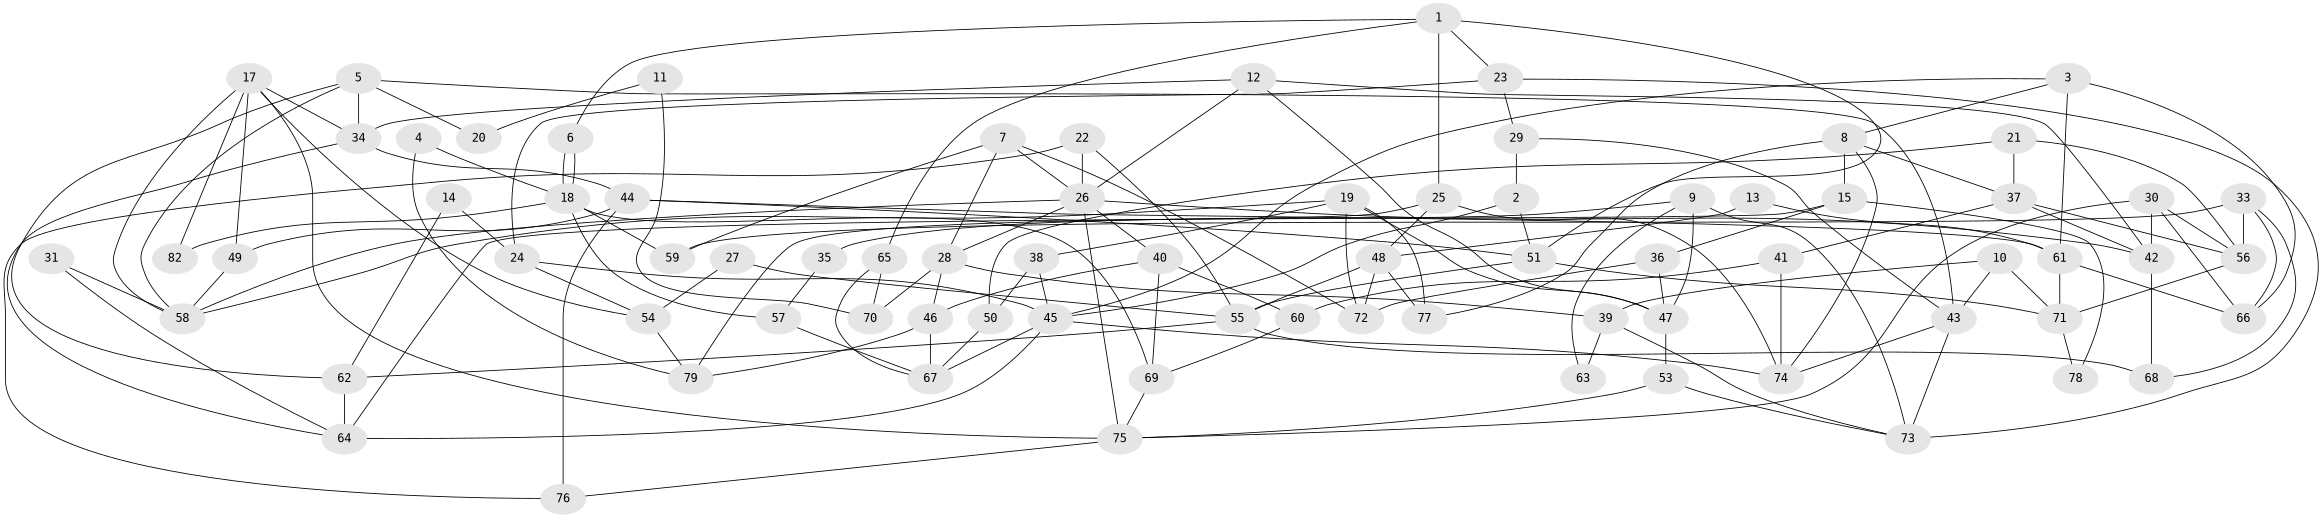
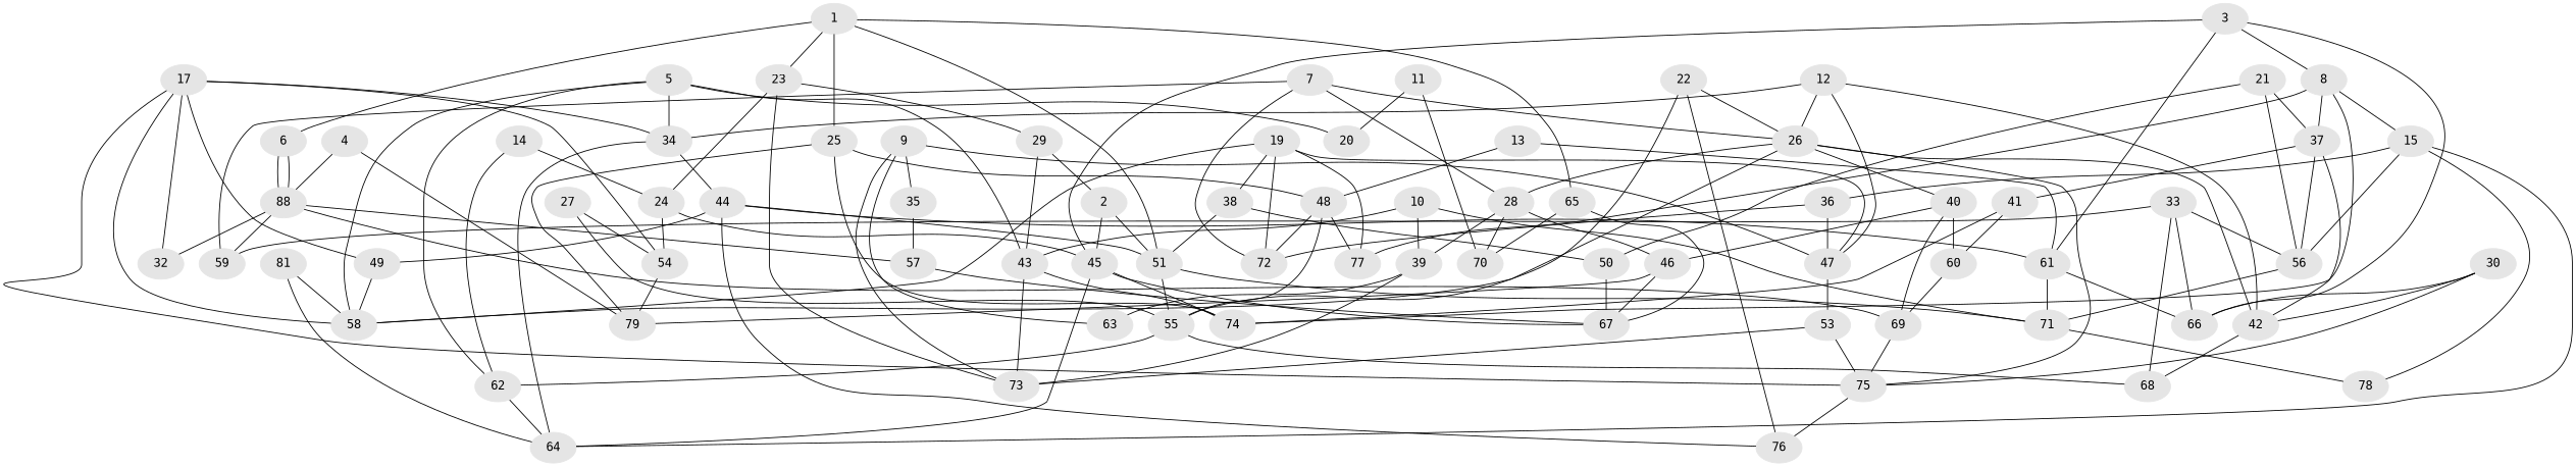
  graph {
    fontname="DejaVu Sans Mono"
    node [color=gray90 fontname="DejaVu Sans Mono" style=filled]
    edge [fontname="DejaVu Sans Mono"]
    1
    6
    23
    25
    51
    65
-   18
+   18 [label=88]
    73
    24
    29
    79
    74
    48
    71
    55
    70
    67
    2
    45
    64
    3
    8
    61
    66
    15
    37
    77
    4
    59
-   32 [label=82]
+   32
    57
    69
    5
    20
    34
    43
    58
    62
    44
    7
    26
    28
    72
    42
    75
    40
    39
    46
    36
    56
    78
    41
    9
    35
    47
    63
    53
    10
    11
    12
    68
    13
    14
    54
    17
    49
    76
    19
    38
    50
    21
    22
    60
    27
    30
-   31
+   31 [label=81]
    33
    1 -- 6
    1 -- 23
    1 -- 25
    1 -- 51
    1 -- 65
    6 -- 18
    6 -- 18
    23 -- 73
    23 -- 24
    23 -- 29
    25 -- 79
    25 -- 74
    25 -- 48
    51 -- 71
    51 -- 55
    65 -- 70
    65 -- 67
    18 -- 59
    18 -- 32
    18 -- 57
    18 -- 69
    24 -- 45
    24 -- 54
    29 -- 2
    29 -- 43
    48 -- 55
    48 -- 77
    48 -- 72
    71 -- 78
    55 -- 62
    55 -- 68
    2 -- 51
    2 -- 45
    45 -- 74
    45 -- 67
    45 -- 64
    3 -- 45
    3 -- 8
    3 -- 61
    3 -- 66
    8 -- 74
    8 -- 15
    8 -- 37
    8 -- 77
    61 -- 71
    61 -- 66
    15 -- 64
    15 -- 36
-   30 -- 56
+   15 -- 56
    15 -- 78
    37 -- 42
    37 -- 56
    37 -- 41
    4 -- 18
    4 -- 79
    57 -- 67
    69 -- 75
    5 -- 20
    5 -- 34
    5 -- 43
    5 -- 58
    5 -- 62
    34 -- 64
    34 -- 44
    43 -- 73
    43 -- 74
    62 -- 64
    44 -- 51
    44 -- 61
    44 -- 49
    44 -- 76
    7 -- 59
    7 -- 26
    7 -- 28
    7 -- 72
    26 -- 58
    26 -- 28
    26 -- 42
    26 -- 75
    26 -- 40
    28 -- 70
    28 -- 39
    28 -- 46
    42 -- 68
    75 -- 76
    40 -- 69
    40 -- 46
    40 -- 60
    39 -- 73
    39 -- 63
    46 -- 79
    46 -- 67
    36 -- 72
    36 -- 47
    56 -- 71
    41 -- 74
    41 -- 60
    9 -- 73
    9 -- 35
    9 -- 47
    9 -- 63
    35 -- 57
    47 -- 53
    53 -- 73
    53 -- 75
    10 -- 71
    10 -- 43
    10 -- 39
    11 -- 70
    11 -- 20
    12 -- 34
    12 -- 26
    12 -- 42
    12 -- 47
    13 -- 48
    13 -- 61
    14 -- 24
    14 -- 62
    54 -- 79
    17 -- 32
    17 -- 34
    17 -- 58
    17 -- 75
    17 -- 54
    17 -- 49
    49 -- 58
    19 -- 77
    19 -- 58
    19 -- 72
    19 -- 47
    19 -- 38
-   38 -- 45
+   38 -- 51
    38 -- 50
    50 -- 67
    21 -- 37
    21 -- 56
    21 -- 50
    22 -- 55
    22 -- 26
    22 -- 76
    60 -- 69
    27 -- 55
    27 -- 54
    30 -- 66
    30 -- 42
    30 -- 75
    31 -- 64
    31 -- 58
    33 -- 66
    33 -- 59
    33 -- 56
    33 -- 68
  }
